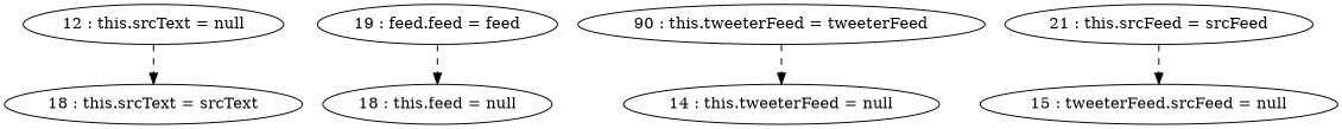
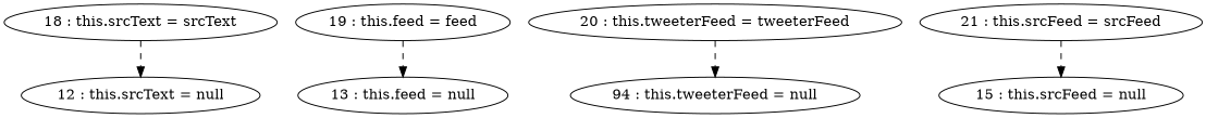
  digraph {
    edge [style=dashed]
    "12 : this.srcText = null"
    "18 : this.srcText = srcText"
-   "19 : this.feed = feed" [label="19 : feed.feed = feed"]
-   "13 : this.feed = null" [label="18 : this.feed = null"]
-   "20 : this.tweeterFeed = tweeterFeed" [label="90 : this.tweeterFeed = tweeterFeed"]
-   "14 : this.tweeterFeed = null"
+   "19 : this.feed = feed"
+   "13 : this.feed = null"
+   "20 : this.tweeterFeed = tweeterFeed"
+   "14 : this.tweeterFeed = null" [label="94 : this.tweeterFeed = null"]
    "21 : this.srcFeed = srcFeed"
-   "15 : this.srcFeed = null" [label="15 : tweeterFeed.srcFeed = null"]
-   "12 : this.srcText = null" -> "18 : this.srcText = srcText"
+   "15 : this.srcFeed = null"
+   "18 : this.srcText = srcText" -> "12 : this.srcText = null"
    "19 : this.feed = feed" -> "13 : this.feed = null"
    "20 : this.tweeterFeed = tweeterFeed" -> "14 : this.tweeterFeed = null"
    "21 : this.srcFeed = srcFeed" -> "15 : this.srcFeed = null"
  }
